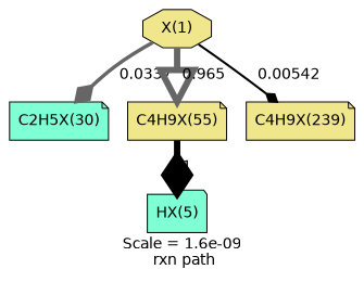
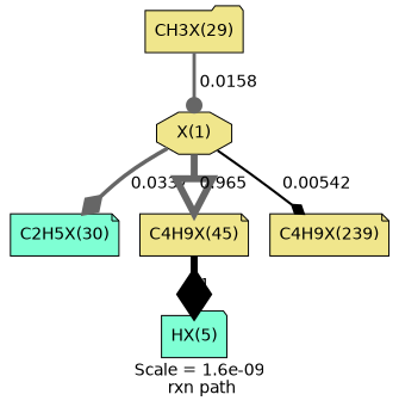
  digraph {
    fontname=Helvetica
    label="Scale = 1.6e-09\l rxn path"
    node [fillcolor=khaki fontname=Helvetica shape=note style=filled]
    edge [arrowhead=diamond color=gray40 fontname=Helvetica]
    n1 [label="X(1)" shape=octagon]
    n2 [fillcolor=aquamarine label="C2H5X(30)"]
-   n3 [label="C4H9X(55)"]
+   n3 [label="C4H9X(45)"]
    n4 [label="C4H9X(239)"]
    n5 [fillcolor=aquamarine label="HX(5)" shape=folder]
+   n6 [label="CH3X(29)" shape=folder]
    n1 -> n2 [arrowsize=1.72 label=" 0.0337" style="setlinewidth(3.43)"]
    n1 -> n3 [arrowhead=onormal arrowsize=2.99 label=" 0.965" style="setlinewidth(5.97)"]
    n1 -> n4 [arrowsize=1.03 color=black label=" 0.00542" style="setlinewidth(2.06)"]
    n3 -> n5 [arrowsize=3 color=black label=" 1" style="setlinewidth(6)"]
+   n6 -> n1 [arrowhead=dot arrowsize=1.43 label=" 0.0158" style="setlinewidth(2.87)"]
  }
